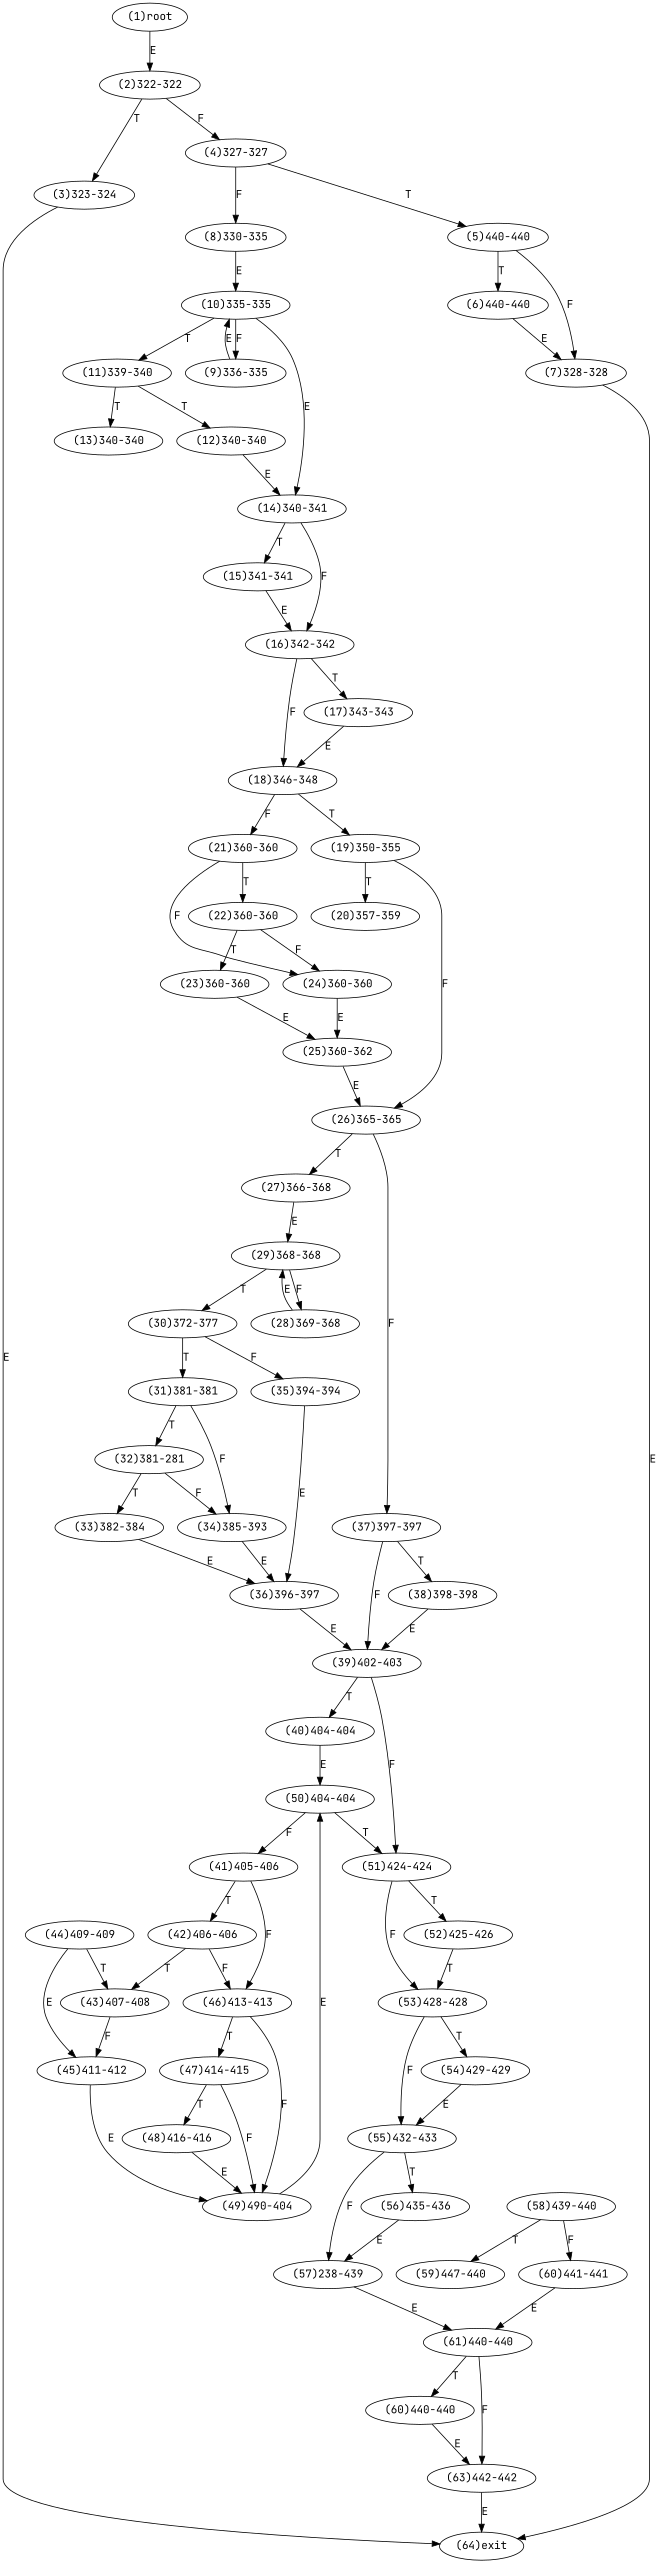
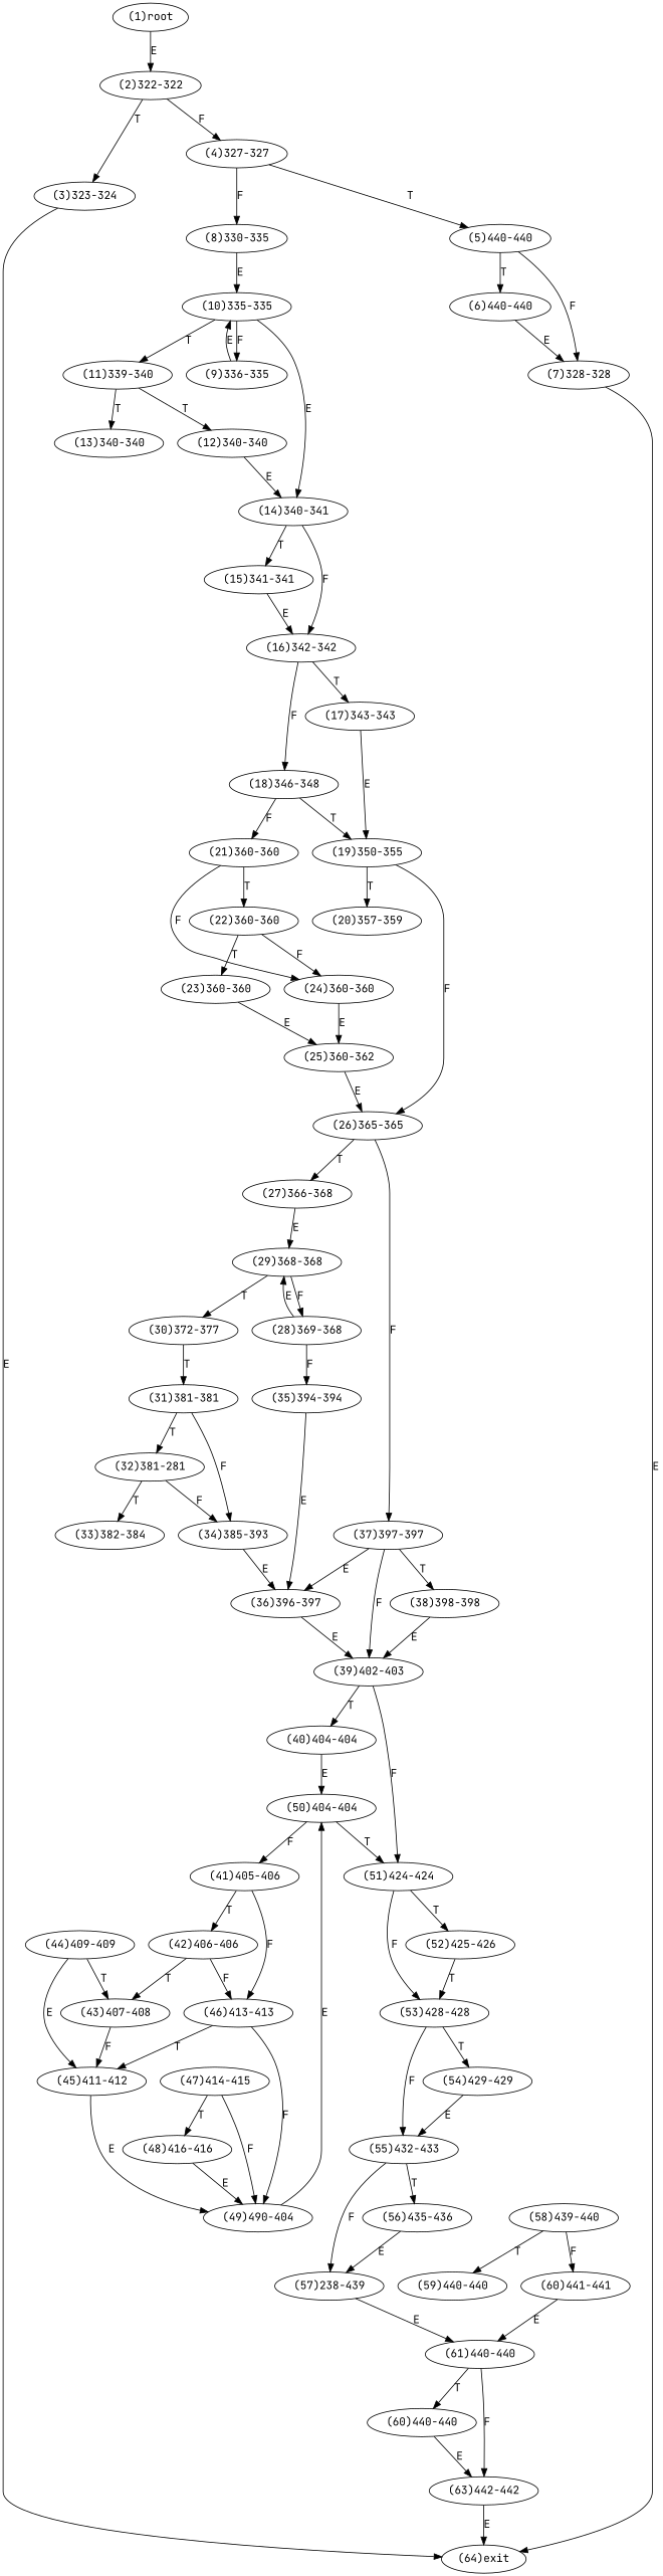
  digraph {
    fontname="JetBrains Mono"
    node [fontname="JetBrains Mono"]
    edge [fontname="JetBrains Mono"]
    n1 [label="(1)root"]
    n2 [label="(2)322-322"]
    n3 [label="(3)323-324"]
    n4 [label="(4)327-327"]
    n5 [label="(64)exit"]
    n6 [label="(5)440-440"]
    n7 [label="(8)330-335"]
    n8 [label="(6)440-440"]
    n9 [label="(7)328-328"]
    n10 [label="(10)335-335"]
    n11 [label="(9)336-335"]
    n12 [label="(11)339-340"]
    n13 [label="(14)340-341"]
    n14 [label="(12)340-340"]
    n15 [label="(13)340-340"]
    n16 [label="(15)341-341"]
    n17 [label="(16)342-342"]
    n18 [label="(17)343-343"]
    n19 [label="(18)346-348"]
    n20 [label="(19)350-355"]
    n21 [label="(21)360-360"]
    n22 [label="(20)357-359"]
    n23 [label="(26)365-365"]
    n24 [label="(27)366-368"]
    n25 [label="(37)397-397"]
    n26 [label="(22)360-360"]
    n27 [label="(24)360-360"]
    n28 [label="(23)360-360"]
    n29 [label="(25)360-362"]
    n30 [label="(29)368-368"]
    n31 [label="(28)369-368"]
    n32 [label="(30)372-377"]
    n33 [label="(38)398-398"]
    n34 [label="(39)402-403"]
    n35 [label="(31)381-381"]
    n36 [label="(35)394-394"]
    n37 [label="(34)385-393"]
    n38 [label="(32)381-281"]
    n39 [label="(36)396-397"]
    n40 [label="(33)382-384"]
    n41 [label="(40)404-404"]
    n42 [label="(51)424-424"]
    n43 [label="(50)404-404"]
    n44 [label="(53)428-428"]
    n45 [label="(52)425-426"]
    n46 [label="(42)406-406"]
    n47 [label="(43)407-408"]
    n48 [label="(46)413-413"]
    n49 [label="(45)411-412"]
    n50 [label="(47)414-415"]
    n51 [label="(49)490-404"]
    n52 [label="(44)409-409"]
    n53 [label="(41)405-406"]
    n54 [label="(48)416-416"]
    n55 [label="(55)432-433"]
    n56 [label="(54)429-429"]
    n57 [label="(57)238-439"]
    n58 [label="(56)435-436"]
    n59 [label="(61)440-440"]
-   n60 [label="(59)447-440"]
+   n60 [label="(59)440-440"]
    n61 [label="(60)441-441"]
    n62 [label="(58)439-440"]
    n63 [label="(63)442-442"]
    n64 [label="(60)440-440"]
    n1 -> n2 [label=E]
    n2 -> n3 [label=T]
    n2 -> n4 [label=F]
    n3 -> n5 [label=E]
    n4 -> n6 [label=T]
    n4 -> n7 [label=F]
    n6 -> n8 [label=T]
    n6 -> n9 [label=F]
    n7 -> n10 [label=E]
    n8 -> n9 [label=E]
    n9 -> n5 [label=E]
    n10 -> n11 [label=F]
    n10 -> n12 [label=T]
    n10 -> n13 [label=E]
    n11 -> n10 [label=E]
    n12 -> n14 [label=T]
    n12 -> n15 [label=T]
    n13 -> n16 [label=T]
    n13 -> n17 [label=F]
    n14 -> n13 [label=E]
    n16 -> n17 [label=E]
    n17 -> n18 [label=T]
    n17 -> n19 [label=F]
-   n18 -> n19 [label=E]
+   n18 -> n20 [label=E]
    n19 -> n20 [label=T]
    n19 -> n21 [label=F]
    n20 -> n22 [label=T]
    n20 -> n23 [label=F]
    n21 -> n26 [label=T]
    n21 -> n27 [label=F]
    n23 -> n24 [label=T]
    n23 -> n25 [label=F]
    n24 -> n30 [label=E]
    n25 -> n33 [label=T]
    n25 -> n34 [label=F]
    n26 -> n27 [label=F]
    n26 -> n28 [label=T]
    n27 -> n29 [label=E]
    n28 -> n29 [label=E]
    n29 -> n23 [label=E]
    n30 -> n31 [label=F]
    n30 -> n32 [label=T]
    n31 -> n30 [label=E]
    n32 -> n35 [label=T]
-   n32 -> n36 [label=F]
+   n31 -> n36 [label=F]
    n33 -> n34 [label=E]
    n34 -> n41 [label=T]
    n34 -> n42 [label=F]
    n35 -> n37 [label=F]
    n35 -> n38 [label=T]
    n36 -> n39 [label=E]
    n37 -> n39 [label=E]
    n38 -> n37 [label=F]
    n38 -> n40 [label=T]
    n39 -> n34 [label=E]
-   n40 -> n39 [label=E]
+   n25 -> n39 [label=E]
    n41 -> n43 [label=E]
    n42 -> n44 [label=F]
    n42 -> n45 [label=T]
    n43 -> n42 [label=T]
    n43 -> n53 [label=F]
    n44 -> n55 [label=F]
    n44 -> n56 [label=T]
    n45 -> n44 [label=T]
    n46 -> n47 [label=T]
    n46 -> n48 [label=F]
    n47 -> n49 [label=F]
-   n48 -> n50 [label=T]
+   n48 -> n49 [label=T]
    n48 -> n51 [label=F]
    n49 -> n51 [label=E]
    n50 -> n51 [label=F]
    n50 -> n54 [label=T]
    n51 -> n43 [label=E]
    n52 -> n47 [label=T]
    n52 -> n49 [label=E]
    n53 -> n46 [label=T]
    n53 -> n48 [label=F]
    n54 -> n51 [label=E]
    n55 -> n57 [label=F]
    n55 -> n58 [label=T]
    n56 -> n55 [label=E]
    n57 -> n59 [label=E]
    n58 -> n57 [label=E]
    n59 -> n63 [label=F]
    n59 -> n64 [label=T]
    n61 -> n59 [label=E]
    n62 -> n60 [label=T]
    n62 -> n61 [label=F]
    n63 -> n5 [label=E]
    n64 -> n63 [label=E]
  }
